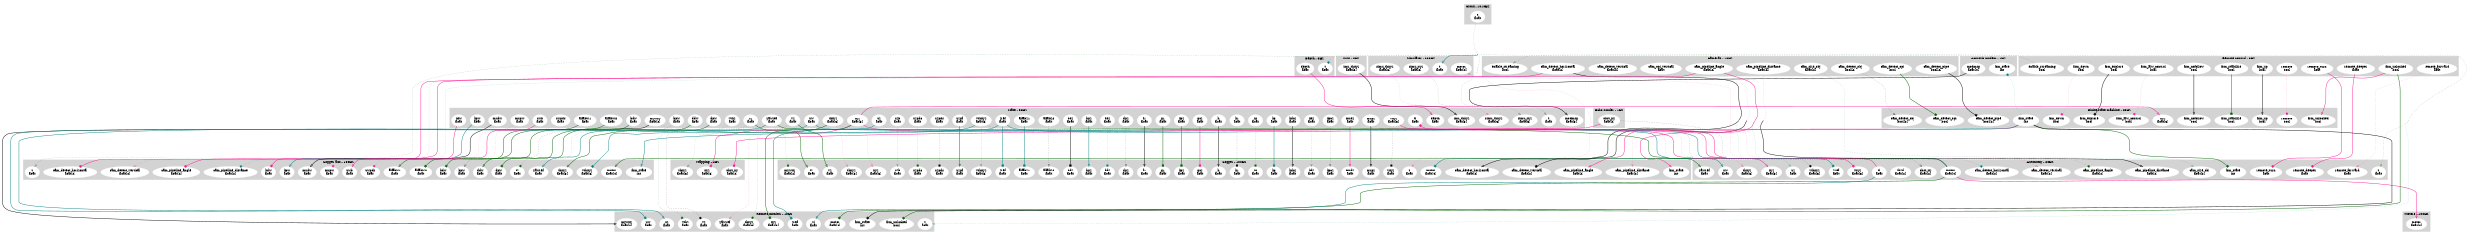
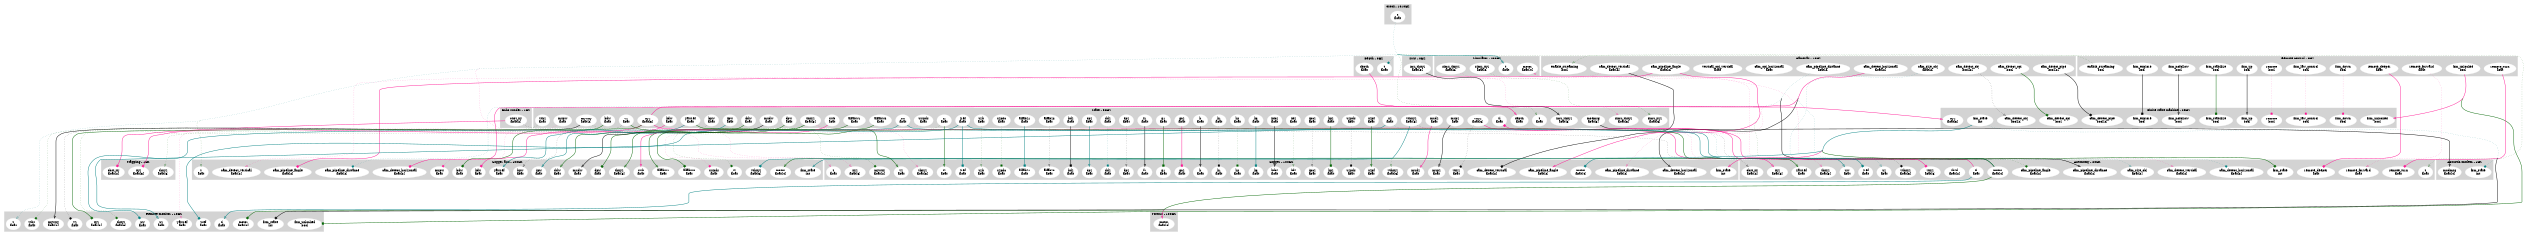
  digraph {
    concentrate=true
    node [color=white style=filled]
    edge [arrowhead=onormal color=darkgreen minlen=5 style=bold]
    n1 [label="fsm_state\nint"]
    n2 [label="modmsg\nfloat[4]"]
    n3 [label="cam_detect_horizontal\nfloat[2]"]
    n4 [label="cam_detect_vertical\nfloat[2]"]
    n5 [label="cam_pipeline_angle\nfloat[2]"]
    n6 [label="cam_pipeline_distance\nfloat[2]"]
    n7 [label="cam_size_obj\nfloat[2]"]
    n8 [label="fsm_state\nint"]
    n9 [label="obst_xy\nfloat[2]"]
    n10 [label="remote_deeper\nfloat"]
    n11 [label="remote_forward\nfloat"]
    n12 [label="remote_turn\nfloat"]
    n13 [label="t\nfloat"]
    n14 [label="thxyz\nfloat[3]"]
    n15 [label="thzd\nfloat[2]"]
    n16 [label="uw\nfloat"]
    n17 [label="uz\nfloat"]
    n18 [label="vthxyz\nfloat[3]"]
    n19 [label="vxyz\nfloat[3]"]
    n20 [label="xyz\nfloat[3]"]
    n21 [label="yawref\nfloat"]
    n22 [label="zref\nfloat"]
    n23 [label="motor\nfloat[4]"]
    n24 [label="ti\nfloat"]
    n25 [label="enable_streaming\nbool"]
    n26 [label="cam_detect_horizontal\nfloat[2]"]
    n27 [label="cam_detect_obj\nbool[2]"]
    n28 [label="cam_detect_opi\nbool"]
    n29 [label="cam_detect_pipe\nbool[2]"]
    n30 [label="cam_detect_vertical\nfloat[2]"]
-   n32 [label="cam_opi_vertical\nfloat"]
+   n31 [label="cam_opi_horizontal\nfloat"]
+   n32 [label="vertical_opi_vertical\nfloat"]
    n33 [label="cam_pipeline_angle\nfloat[2]"]
    n34 [label="cam_pipeline_distance\nfloat[2]"]
    n35 [label="cam_size_obj\nfloat[2]"]
    n36 [label="t\nfloat"]
    n37 [label="obst_xy\nfloat[2]"]
    n38 [label="t\nfloat"]
    n39 [label="depth\nfloat"]
    n40 [label="imu_thxyz\nfloat[3]"]
    n41 [label="Iz\nfloat"]
    n42 [label="alfabz1\nfloat"]
    n43 [label="alfabz2\nfloat"]
    n44 [label="bdz\nfloat"]
    n45 [label="bpz\nfloat"]
    n46 [label="cam_detect_horizontal\nfloat[2]"]
    n47 [label="cam_detect_vertical\nfloat[2]"]
    n48 [label="cam_pipeline_angle\nfloat[2]"]
    n49 [label="cam_pipeline_distance\nfloat[2]"]
    n50 [label="ddz\nfloat"]
    n51 [label="dpz\nfloat"]
    n52 [label="f1\nfloat"]
    n53 [label="fsm_state\nint"]
    n54 [label="g1\nfloat"]
    n55 [label="gcz\nfloat"]
    n56 [label="h\nfloat"]
    n57 [label="k1\nfloat"]
    n58 [label="k2\nfloat"]
    n59 [label="k3\nfloat"]
    n60 [label="kdcz\nfloat"]
    n61 [label="kdz\nfloat"]
    n62 [label="kpcz\nfloat"]
    n63 [label="kpz\nfloat"]
    n64 [label="motor\nfloat[4]"]
    n65 [label="mudz\nfloat"]
    n66 [label="mupz\nfloat"]
    n67 [label="mywxy\nfloat[2]"]
    n68 [label="t\nfloat"]
    n69 [label="thxyz\nfloat[3]"]
    n70 [label="uzb\nfloat"]
    n71 [label="uzpdc\nfloat"]
    n72 [label="uzpds\nfloat"]
    n73 [label="uzpf\nfloat"]
    n74 [label="vthxyz\nfloat[3]"]
    n75 [label="vxyz\nfloat"]
    n76 [label="vz\nfloat"]
    n77 [label="xyz\nfloat[3]"]
    n78 [label="zref\nfloat"]
    n79 [label="Iz\nfloat"]
    n80 [label="alfabw1\nfloat"]
    n81 [label="alfabw2\nfloat"]
    n82 [label="bdw\nfloat"]
    n83 [label="bpw\nfloat"]
    n84 [label="cam_detect_horizontal\nfloat[2]"]
    n85 [label="cam_detect_vertical\nfloat[2]"]
    n86 [label="cam_pipeline_angle\nfloat[2]"]
    n87 [label="cam_pipeline_distance\nfloat[2]"]
    n88 [label="ddw\nfloat"]
    n89 [label="dpw\nfloat"]
    n90 [label="fsm_state\nint"]
    n91 [label="kdw\nfloat"]
    n92 [label="kpw\nfloat"]
    n93 [label="motor\nfloat[4]"]
    n94 [label="mudw\nfloat"]
    n95 [label="mupw\nfloat"]
    n96 [label="t\nfloat"]
    n97 [label="thxyz\nfloat[3]"]
    n98 [label="uwb\nfloat"]
    n99 [label="uwpds\nfloat"]
    n100 [label="vthxyz\nfloat[3]"]
    n101 [label="yawref\nfloat"]
    n102 [label="obst_xy\nfloat[2]"]
    n103 [label="thxyz\nfloat[3]"]
    n104 [label="xyz\nfloat[3]"]
    n105 [label="motor\nfloat[4]"]
    n106 [label="enable_streaming\nbool"]
    n107 [label="fsm_down\nbool"]
    n108 [label="fsm_explore\nbool"]
    n109 [label="fsm_law_control\nbool"]
    n110 [label="fsm_nofollow\nbool"]
    n111 [label="fsm_stabilize\nbool"]
    n112 [label="fsm_unlocked\nbool"]
    n113 [label="fsm_up\nbool"]
    n114 [label="remote\nbool"]
    n115 [label="remote_deeper\nfloat"]
    n116 [label="remote_forward\nfloat"]
    n117 [label="remote_turn\nfloat"]
    n118 [label="fsm_state\nint"]
    n119 [label="fsm_unlocked\nbool"]
    n120 [label="motor\nfloat[4]"]
    n121 [label="mywxy\nfloat[2]"]
    n122 [label="t\nfloat"]
    n123 [label="thxyz\nfloat[3]"]
    n124 [label="ti\nfloat"]
    n125 [label="uw\nfloat"]
    n126 [label="uz\nfloat"]
    n127 [label="vthz\nfloat"]
    n128 [label="vz\nfloat"]
    n129 [label="xyz\nfloat[3]"]
    n130 [label="yawref\nfloat"]
    n131 [label="zref\nfloat"]
    n132 [label="motor\nfloat[4]"]
    n133 [label="t\nfloat"]
    n134 [label="simu_thxyz\nfloat[3]"]
    n135 [label="simu_xyz\nfloat[3]"]
    n136 [label="depth\nfloat"]
    n137 [label="imu_thxyz\nfloat[3]"]
    n138 [label="modmsg\nfloat[3]"]
    n139 [label="simu_thxyz\nfloat[3]"]
    n140 [label="simu_xyz\nfloat[3]"]
    n141 [label="t\nfloat"]
    n142 [label="ti\nfloat"]
    n143 [label="Iz\nfloat"]
    n144 [label="alfabw1\nfloat"]
    n145 [label="alfabw2\nfloat"]
    n146 [label="alfabz1\nfloat"]
    n147 [label="alfabz2\nfloat"]
    n148 [label="bdw\nfloat"]
    n149 [label="bdz\nfloat"]
    n150 [label="bpw\nfloat"]
    n151 [label="bpz\nfloat"]
    n152 [label="ddw\nfloat"]
    n153 [label="ddz\nfloat"]
    n154 [label="dpw\nfloat"]
    n155 [label="dpz\nfloat"]
    n156 [label="f1\nfloat"]
    n157 [label="g1\nfloat"]
    n158 [label="gcz\nfloat"]
    n159 [label="h\nfloat"]
    n160 [label="k1\nfloat"]
    n161 [label="k2\nfloat"]
    n162 [label="k3\nfloat"]
    n163 [label="kdcz\nfloat"]
    n164 [label="kdw\nfloat"]
    n165 [label="kdz\nfloat"]
    n166 [label="kpcz\nfloat"]
    n167 [label="kpw\nfloat"]
    n168 [label="kpz\nfloat"]
    n169 [label="mudw\nfloat"]
    n170 [label="mudz\nfloat"]
    n171 [label="mupw\nfloat"]
    n172 [label="mupz\nfloat"]
    n173 [label="mywxy\nfloat[2]"]
    n174 [label="thxyz\nfloat[3]"]
    n175 [label="uw\nfloat"]
    n176 [label="uwb\nfloat"]
    n177 [label="uwpds\nfloat"]
    n178 [label="uz\nfloat"]
    n179 [label="uzb\nfloat"]
    n180 [label="uzpdc\nfloat"]
    n181 [label="uzpds\nfloat"]
    n182 [label="uzpf\nfloat"]
    n183 [label="vthxyz\nfloat[3]"]
    n184 [label="vthz\nfloat"]
    n185 [label="vxyz\nfloat[3]"]
    n186 [label="vz\nfloat"]
    n187 [label="xyz\nfloat[3]"]
    n188 [label="yawref\nfloat"]
    n189 [label="zref\nfloat"]
    n190 [label="cam_detect_obj\nbool[2]"]
    n191 [label="cam_detect_opi\nbool"]
    n192 [label="cam_detect_pipe\nbool[2]"]
    n193 [label="fsm_down\nbool"]
    n194 [label="fsm_explore\nbool"]
    n195 [label="fsm_law_control\nbool"]
    n196 [label="fsm_nofollow\nbool"]
    n197 [label="fsm_stabilize\nbool"]
    n198 [label="fsm_unlocked\nbool"]
    n199 [label="fsm_up\nbool"]
    n200 [label="remote\nbool"]
    n201 [label="xyz\nfloat[3]"]
    n202 [label="fsm_state\nint"]
    subgraph cluster_1 {
      color=lightgrey
      label="Acoustic modem - 1Hz"
      style=filled
      n1
      n2
    }
    subgraph cluster_2 {
      color=lightgrey
      label="Autonomy - 20Hz"
      style=filled
      n3
      n4
      n5
      n6
      n7
      n8
      n9
      n10
      n11
      n12
      n13
      n14
      n15
      n16
      n17
      n18
      n19
      n20
      n21
      n22
      n23
      n24
    }
    subgraph cluster_3 {
      color=lightgrey
      label="Cameras - 10Hz"
      style=filled
      n25
      n26
      n27
      n28
      n29
      n30
+     n31
      n32
      n33
      n34
      n35
    }
    subgraph cluster_4 {
      color=lightgrey
      label="Clock - 1010Hz"
      style=filled
      n36
    }
    subgraph cluster_5 {
      color=lightgrey
      label="Echo sonder - 1Hz"
      style=filled
      n37
    }
    subgraph cluster_6 {
      color=lightgrey
      label="Depth - 0Hz"
      style=filled
      n38
      n39
    }
    subgraph cluster_7 {
      color=lightgrey
      label="IMU - 0Hz"
      style=filled
      n40
    }
    subgraph cluster_8 {
      color=lightgrey
      label="Logger - 100Hz"
      style=filled
      n41
      n42
      n43
      n44
      n45
      n46
      n47
      n48
      n49
      n50
      n51
      n52
      n53
      n54
      n55
      n56
      n57
      n58
      n59
      n60
      n61
      n62
      n63
      n64
      n65
      n66
      n67
      n68
      n69
      n70
      n71
      n72
      n73
      n74
      n75
      n76
      n77
      n78
    }
    subgraph cluster_9 {
      color=lightgrey
      label="Logger aux - 100Hz"
      style=filled
      n79
      n80
      n81
      n82
      n83
      n84
      n85
      n86
      n87
      n88
      n89
      n90
      n91
      n92
      n93
      n94
      n95
      n96
      n97
      n98
      n99
      n100
      n101
    }
    subgraph cluster_10 {
      color=lightgrey
      label="Mapping - 1Hz"
      style=filled
      n102
      n103
      n104
    }
    subgraph cluster_11 {
      color=lightgrey
      label="Motors - 100Hz"
      style=filled
      n105
    }
    subgraph cluster_12 {
      color=lightgrey
      label="Subscriber IMU - 10Hz"
      style=filled
    }
    subgraph cluster_13 {
      color=lightgrey
      label="Remote control - 0Hz"
      style=filled
      n106
      n107
      n108
      n109
      n110
      n111
      n112
      n113
      n114
      n115
      n116
      n117
    }
    subgraph cluster_14 {
      color=lightgrey
      label="Remote monitor - 10Hz"
      style=filled
      n118
      n119
      n120
      n121
      n122
      n123
      n124
      n125
      n126
      n127
      n128
      n129
      n130
      n131
    }
    subgraph cluster_15 {
      color=lightgrey
      label="Simulator - 200Hz"
      style=filled
      n132
      n133
      n134
      n135
    }
    subgraph cluster_16 {
      color=lightgrey
      label="State - 50Hz"
      style=filled
      n136
      n137
      n138
      n139
      n140
      n141
      n142
      n143
      n144
      n145
      n146
      n147
      n148
      n149
      n150
      n151
      n152
      n153
      n154
      n155
      n156
      n157
      n158
      n159
      n160
      n161
      n162
      n163
      n164
      n165
      n166
      n167
      n168
      n169
      n170
      n171
      n172
      n173
      n174
      n175
      n176
      n177
      n178
      n179
      n180
      n181
      n182
      n183
      n184
      n185
      n186
      n187
      n188
      n189
    }
    subgraph cluster_17 {
      color=lightgrey
      label="Finite state machine - 25Hz"
      style=filled
      n190
      n191
      n192
      n193
      n194
      n195
      n196
      n197
      n198
      n199
      n200
      n201
      n202
    }
    subgraph cluster_18 {
      color=lightgrey
      label="subscriber - 10Hz"
      style=filled
    }
-   n2 -> n138 [color=black]
+   n138 -> n2 [color=black]
    n23 -> n64 [arrowhead=box color=teal]
    n23 -> n93
    n23 -> n105 [color=deeppink]
    n23 -> n120 [arrowhead=box]
    n23 -> n132 [color=deeppink style=dotted]
    n24 -> n124 [color=teal]
    n24 -> n142 [arrowhead=box color=deeppink]
    n26 -> n3 [arrowhead=box color=teal style=dotted]
    n26 -> n46 [color=black]
    n26 -> n84 [arrowhead=box color=deeppink]
    n27 -> n190 [color=black style=dotted]
    n28 -> n191 [arrowhead=box]
    n29 -> n192 [arrowhead=box color=black]
    n30 -> n4 [color=deeppink style=dotted]
    n30 -> n47 [arrowhead=box color=black]
    n30 -> n85 [color=deeppink style=dotted]
    n33 -> n5 [arrowhead=box style=dotted]
    n33 -> n48 [color=deeppink]
    n33 -> n86 [arrowhead=box color=deeppink]
    n34 -> n6 [color=black]
    n34 -> n49 [color=deeppink style=dotted]
    n34 -> n87 [arrowhead=box color=teal style=dotted]
    n35 -> n7 [color=teal style=dotted]
    n36 -> n13 [style=dotted]
    n36 -> n38 [arrowhead=box color=teal style=dotted]
    n36 -> n68 [color=deeppink style=dotted]
    n36 -> n96 [style=dotted]
    n36 -> n122 [color=teal style=dotted]
    n36 -> n133 [color=teal]
    n36 -> n141 [style=dotted]
    n37 -> n9 [color=black style=dotted]
    n37 -> n102 [arrowhead=box color=deeppink]
    n39 -> n136 [color=deeppink]
    n40 -> n137 [color=black]
    n106 -> n25 [style=dotted]
    n107 -> n193 [arrowhead=box color=deeppink style=dotted]
    n108 -> n194 [arrowhead=box color=black]
    n109 -> n195 [arrowhead=box color=deeppink style=dotted]
    n110 -> n196 [color=black]
    n111 -> n197 [arrowhead=box]
    n112 -> n119 [arrowhead=box]
    n112 -> n198 [color=deeppink]
    n113 -> n199 [color=black]
    n114 -> n200 [arrowhead=box color=deeppink style=dotted]
    n115 -> n10 [arrowhead=box color=deeppink]
    n116 -> n11 [color=deeppink style=dotted]
    n117 -> n12 [arrowhead=box color=deeppink]
    n134 -> n139 [color=deeppink style=dotted]
    n135 -> n140 [style=dotted]
    n143 -> n41
    n143 -> n79 [arrowhead=box style=dotted]
    n144 -> n80
    n145 -> n81 [arrowhead=box]
    n146 -> n42 [arrowhead=box color=teal]
    n147 -> n43 [color=black style=dotted]
    n148 -> n82 [arrowhead=box]
    n149 -> n44 [arrowhead=box color=black]
    n150 -> n83 [color=black style=dotted]
    n151 -> n45 [color=teal]
    n152 -> n88
    n153 -> n50 [arrowhead=box color=teal style=dotted]
    n154 -> n89 [arrowhead=box]
    n155 -> n51 [color=black style=dotted]
    n156 -> n52 [color=black]
    n157 -> n54 [arrowhead=box]
    n158 -> n55 [arrowhead=box color=deeppink]
    n159 -> n56 [color=black]
    n160 -> n57 [arrowhead=box color=black style=dotted]
    n161 -> n58 [arrowhead=box style=dotted]
    n162 -> n59 [arrowhead=box color=teal]
    n163 -> n60 [color=black]
    n164 -> n91 [arrowhead=box color=deeppink]
    n165 -> n61 [style=dotted]
    n166 -> n62 [color=black style=dotted]
    n167 -> n92 [color=teal]
    n168 -> n63 [arrowhead=box]
    n169 -> n94 [color=black]
    n170 -> n65 [color=deeppink]
    n171 -> n95 [arrowhead=box color=deeppink style=dotted]
    n172 -> n66 [color=black]
    n173 -> n67 [arrowhead=box style=dotted]
    n173 -> n121 [color=black]
    n174 -> n14 [color=deeppink style=dotted]
    n174 -> n69 [color=deeppink style=dotted]
    n174 -> n97
    n174 -> n103 [style=dotted]
    n174 -> n123 [arrowhead=box style=dotted]
    n175 -> n16 [color=teal]
    n175 -> n125 [arrowhead=box color=teal]
    n176 -> n98 [color=deeppink]
    n177 -> n99 [arrowhead=box color=deeppink style=dotted]
    n178 -> n17 [color=teal style=dotted]
    n178 -> n126 [color=teal]
    n179 -> n70 [style=dotted]
    n180 -> n71 [arrowhead=box style=dotted]
    n181 -> n72 [arrowhead=box color=black style=dotted]
    n182 -> n73
    n183 -> n18 [arrowhead=box color=black style=dotted]
    n183 -> n74 [style=dotted]
    n183 -> n100 [arrowhead=box color=teal]
    n184 -> n127 [arrowhead=box style=dotted]
    n185 -> n19 [arrowhead=box color=deeppink]
    n185 -> n75 [arrowhead=box color=black style=dotted]
    n186 -> n76
    n186 -> n128 [arrowhead=box color=black style=dotted]
    n187 -> n20 [color=deeppink]
    n187 -> n77 [color=deeppink style=dotted]
    n187 -> n104 [arrowhead=box color=deeppink]
    n187 -> n129 [arrowhead=box]
    n187 -> n201 [color=deeppink]
    n188 -> n21
    n188 -> n101 [color=teal]
    n188 -> n130 [color=deeppink style=dotted]
    n189 -> n22 [arrowhead=box color=teal]
    n189 -> n78 [arrowhead=box color=teal]
    n189 -> n131 [arrowhead=box color=teal]
    n202 -> n1 [arrowhead=box color=teal style=dotted]
    n202 -> n8 [arrowhead=box]
    n202 -> n53 [color=deeppink]
    n202 -> n90 [color=teal]
    n202 -> n118 [arrowhead=box color=black]
  }
